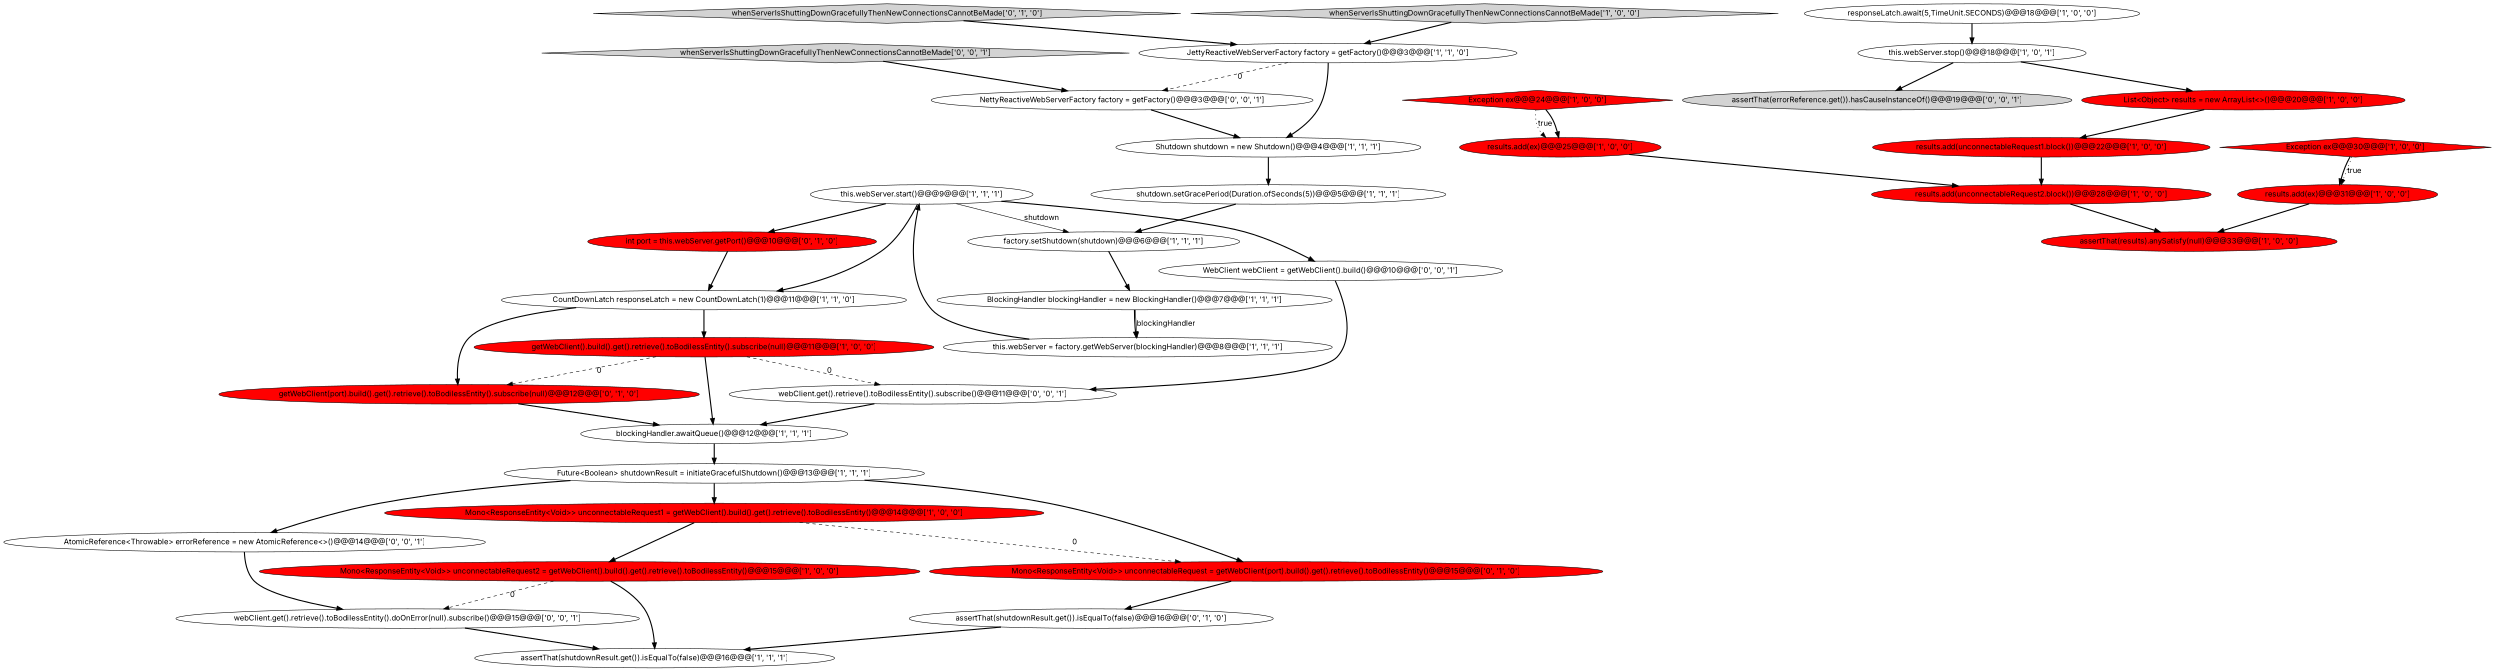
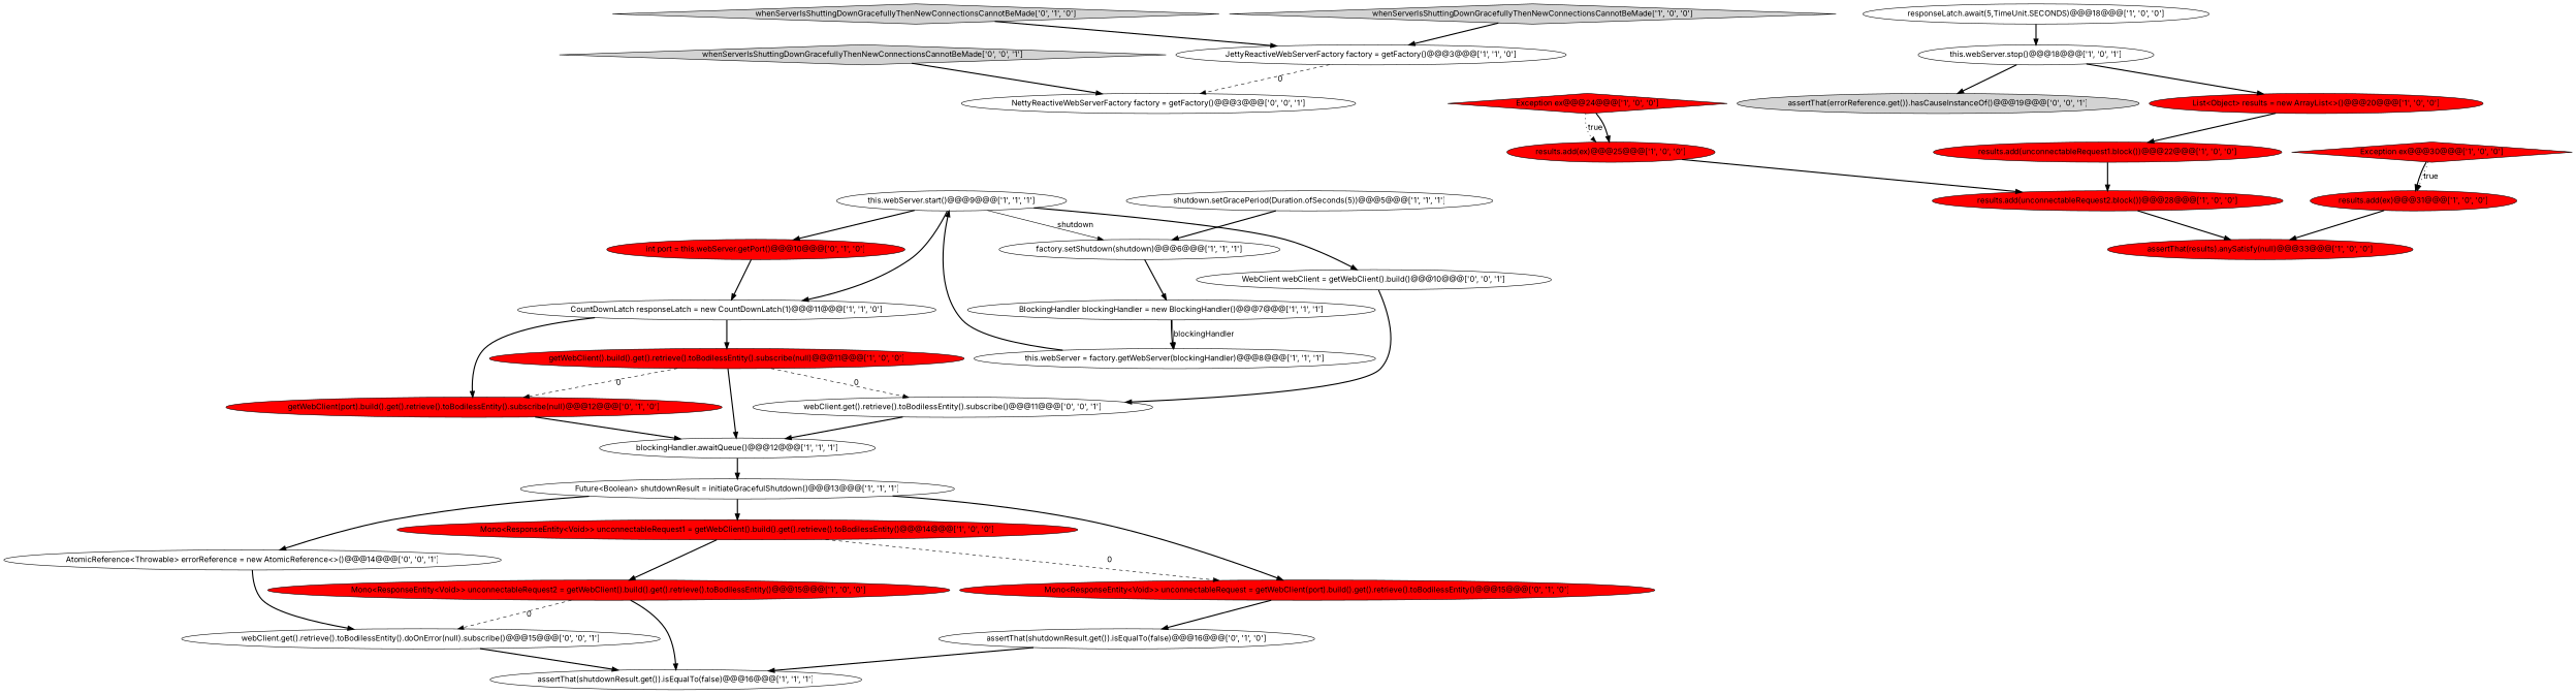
  digraph {
    fontname=Inter
    node [fillcolor=white fontname=Inter shape=ellipse style=filled]
    edge [fontname=Inter style=bold]
    n1 [fillcolor=red label="getWebClient().build().get().retrieve().toBodilessEntity().subscribe(null)@@@11@@@['1', '0', '0']"]
    n2 [label="blockingHandler.awaitQueue()@@@12@@@['1', '1', '1']"]
    n3 [label="webClient.get().retrieve().toBodilessEntity().subscribe()@@@11@@@['0', '0', '1']"]
    n4 [fillcolor=red label="getWebClient(port).build().get().retrieve().toBodilessEntity().subscribe(null)@@@12@@@['0', '1', '0']"]
    n5 [label="Future<Boolean> shutdownResult = initiateGracefulShutdown()@@@13@@@['1', '1', '1']"]
    n6 [fillcolor=lightgray label="whenServerIsShuttingDownGracefullyThenNewConnectionsCannotBeMade['0', '1', '0']" shape=diamond]
    n7 [label="JettyReactiveWebServerFactory factory = getFactory()@@@3@@@['1', '1', '0']"]
-   n8 [label="Shutdown shutdown = new Shutdown()@@@4@@@['1', '1', '1']"]
    n9 [label="NettyReactiveWebServerFactory factory = getFactory()@@@3@@@['0', '0', '1']"]
    n10 [fillcolor=red label="Exception ex@@@24@@@['1', '0', '0']" shape=diamond]
    n11 [fillcolor=red label="results.add(ex)@@@25@@@['1', '0', '0']"]
    n12 [fillcolor=red label="results.add(unconnectableRequest2.block())@@@28@@@['1', '0', '0']"]
    n13 [label="BlockingHandler blockingHandler = new BlockingHandler()@@@7@@@['1', '1', '1']"]
    n14 [label="this.webServer = factory.getWebServer(blockingHandler)@@@8@@@['1', '1', '1']"]
    n15 [label="this.webServer.start()@@@9@@@['1', '1', '1']"]
    n16 [label="AtomicReference<Throwable> errorReference = new AtomicReference<>()@@@14@@@['0', '0', '1']"]
    n17 [label="webClient.get().retrieve().toBodilessEntity().doOnError(null).subscribe()@@@15@@@['0', '0', '1']"]
    n18 [label="assertThat(shutdownResult.get()).isEqualTo(false)@@@16@@@['1', '1', '1']"]
    n19 [label="responseLatch.await(5,TimeUnit.SECONDS)@@@18@@@['1', '0', '0']"]
    n20 [label="this.webServer.stop()@@@18@@@['1', '0', '1']"]
    n21 [fillcolor=lightgray label="assertThat(errorReference.get()).hasCauseInstanceOf()@@@19@@@['0', '0', '1']"]
    n22 [fillcolor=red label="List<Object> results = new ArrayList<>()@@@20@@@['1', '0', '0']"]
    n23 [fillcolor=red label="results.add(ex)@@@31@@@['1', '0', '0']"]
    n24 [fillcolor=red label="assertThat(results).anySatisfy(null)@@@33@@@['1', '0', '0']"]
    n25 [label="factory.setShutdown(shutdown)@@@6@@@['1', '1', '1']"]
    n26 [fillcolor=red label="results.add(unconnectableRequest1.block())@@@22@@@['1', '0', '0']"]
    n27 [label="shutdown.setGracePeriod(Duration.ofSeconds(5))@@@5@@@['1', '1', '1']"]
    n28 [fillcolor=red label="int port = this.webServer.getPort()@@@10@@@['0', '1', '0']"]
    n29 [label="CountDownLatch responseLatch = new CountDownLatch(1)@@@11@@@['1', '1', '0']"]
    n30 [fillcolor=red label="Mono<ResponseEntity<Void>> unconnectableRequest2 = getWebClient().build().get().retrieve().toBodilessEntity()@@@15@@@['1', '0', '0']"]
    n31 [fillcolor=red label="Mono<ResponseEntity<Void>> unconnectableRequest1 = getWebClient().build().get().retrieve().toBodilessEntity()@@@14@@@['1', '0', '0']"]
    n32 [fillcolor=red label="Mono<ResponseEntity<Void>> unconnectableRequest = getWebClient(port).build().get().retrieve().toBodilessEntity()@@@15@@@['0', '1', '0']"]
    n33 [label="assertThat(shutdownResult.get()).isEqualTo(false)@@@16@@@['0', '1', '0']"]
    n34 [fillcolor=red label="Exception ex@@@30@@@['1', '0', '0']" shape=diamond]
    n35 [fillcolor=lightgray label="whenServerIsShuttingDownGracefullyThenNewConnectionsCannotBeMade['0', '0', '1']" shape=diamond]
    n36 [fillcolor=lightgray label="whenServerIsShuttingDownGracefullyThenNewConnectionsCannotBeMade['1', '0', '0']" shape=diamond]
    n37 [label="WebClient webClient = getWebClient().build()@@@10@@@['0', '0', '1']"]
    n1 -> n2
    n1 -> n3 [label=0 style=dashed]
    n1 -> n4 [label=0 style=dashed]
    n2 -> n5
    n3 -> n2
    n4 -> n2
    n5 -> n16
    n5 -> n31
    n5 -> n32
    n6 -> n7
-   n7 -> n8
    n7 -> n9 [label=0 style=dashed]
-   n8 -> n27
-   n9 -> n8
    n10 -> n11 [label=true style=dotted]
    n10 -> n11
    n11 -> n12
    n12 -> n24
    n13 -> n14 [label=blockingHandler style=solid]
    n13 -> n14
    n14 -> n15
    n15 -> n25 [label=shutdown style=solid]
    n15 -> n28
    n15 -> n29
    n15 -> n37
    n16 -> n17
    n17 -> n18
    n19 -> n20
    n20 -> n21
    n20 -> n22
    n22 -> n26
    n23 -> n24
    n25 -> n13
    n26 -> n12
    n27 -> n25
    n28 -> n29
    n29 -> n1
    n29 -> n4
    n30 -> n17 [label=0 style=dashed]
    n30 -> n18
    n31 -> n30
    n31 -> n32 [label=0 style=dashed]
    n32 -> n33
    n33 -> n18
    n34 -> n23
    n34 -> n23 [label=true style=dotted]
    n35 -> n9
    n36 -> n7
    n37 -> n3
  }
